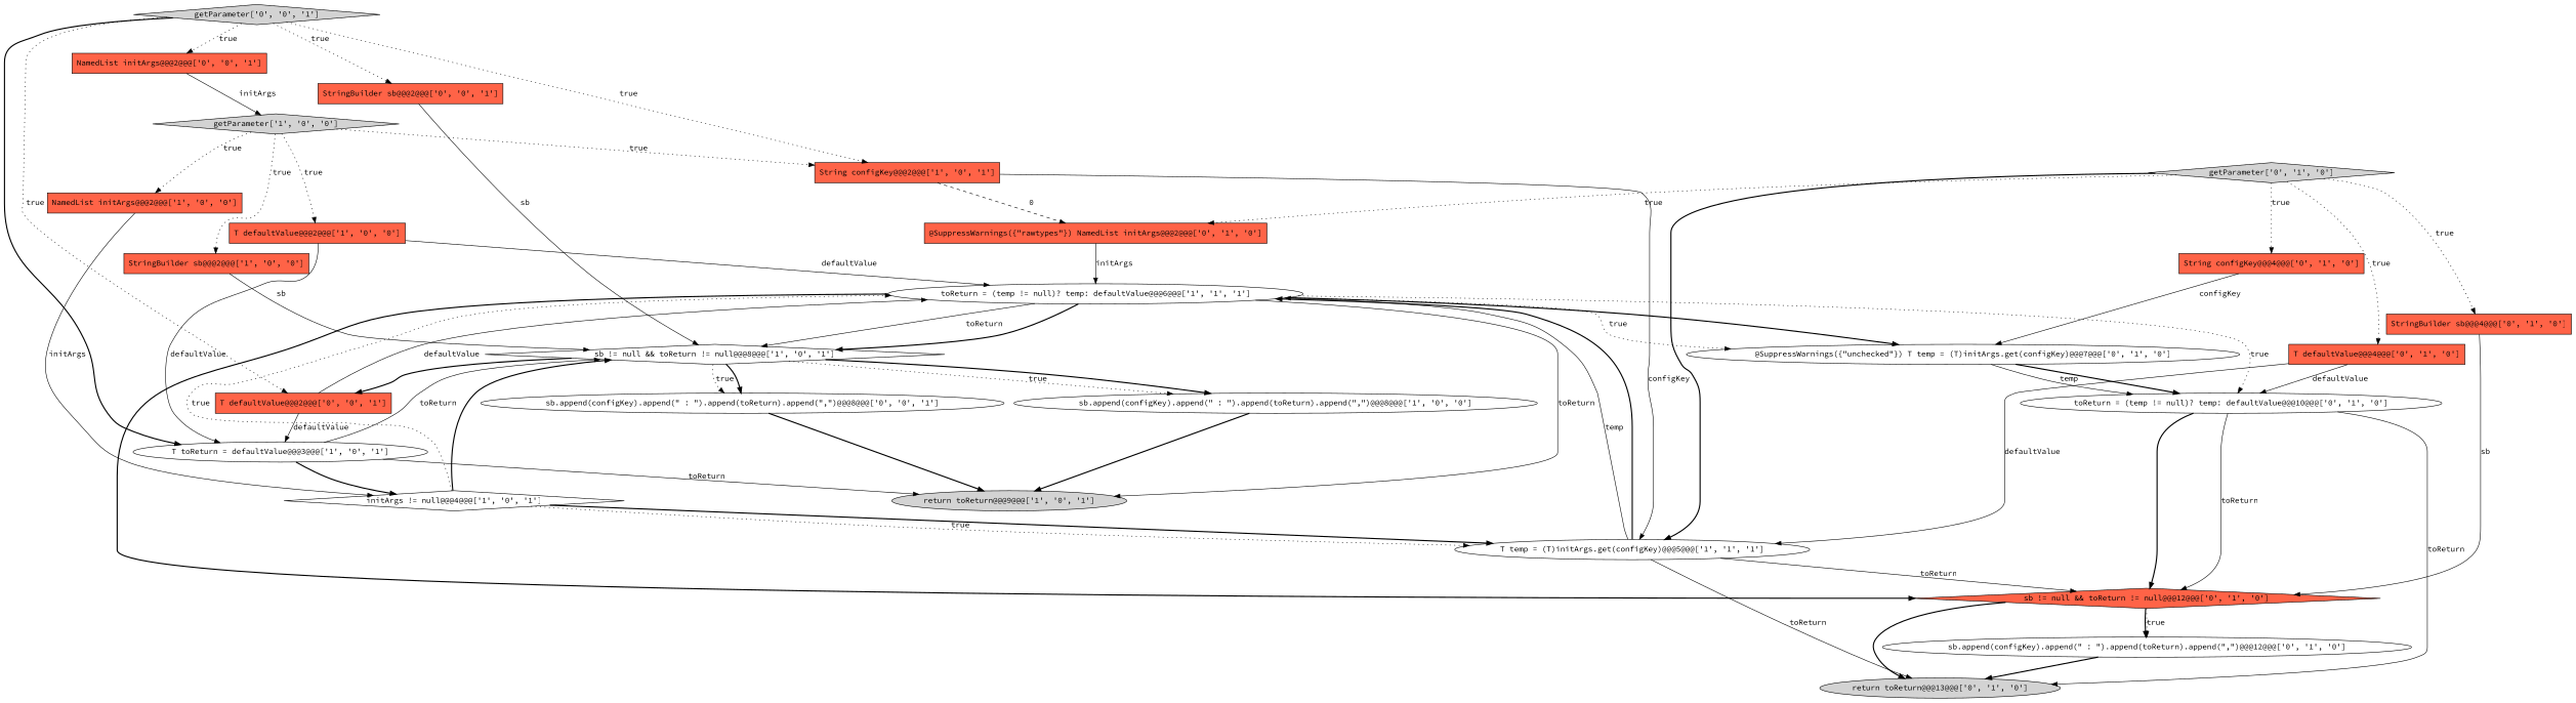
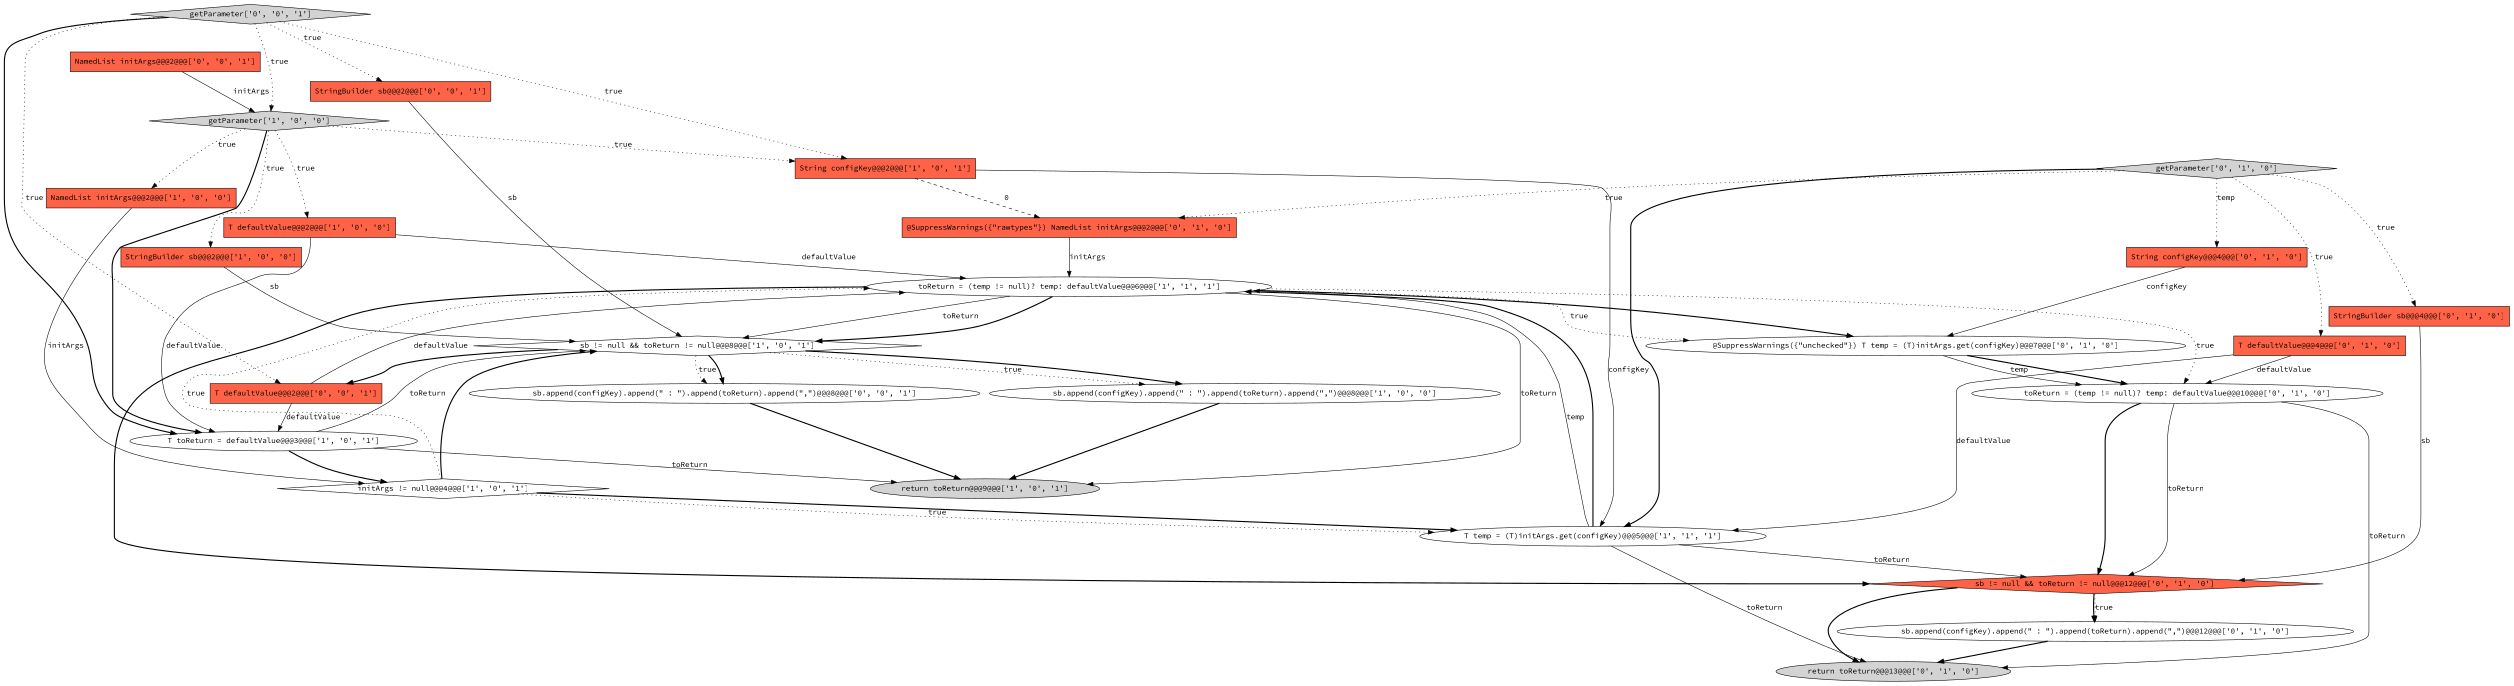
  digraph {
    fontname="Source Code Pro"
    node [fillcolor=tomato fontname="Source Code Pro" shape=box style=filled]
    edge [fontname="Source Code Pro" style=solid]
    n1 [label="String configKey@@@2@@@['1', '0', '1']"]
    n2 [label="@SuppressWarnings({\"rawtypes\"}) NamedList initArgs@@@2@@@['0', '1', '0']"]
    n3 [fillcolor=white label="T temp = (T)initArgs.get(configKey)@@@5@@@['1', '1', '1']" shape=ellipse]
    n4 [fillcolor=white label="toReturn = (temp != null)? temp: defaultValue@@@6@@@['1', '1', '1']" shape=ellipse]
    n5 [fillcolor=lightgray label="return toReturn@@@13@@@['0', '1', '0']" shape=ellipse]
    n6 [label="sb != null && toReturn != null@@@12@@@['0', '1', '0']" shape=diamond]
    n7 [fillcolor=lightgray label="getParameter['0', '0', '1']" shape=diamond]
    n8 [fillcolor=white label="T toReturn = defaultValue@@@3@@@['1', '0', '1']" shape=ellipse]
    n9 [label="NamedList initArgs@@@2@@@['0', '0', '1']"]
    n10 [label="T defaultValue@@@2@@@['0', '0', '1']"]
    n11 [label="StringBuilder sb@@@2@@@['0', '0', '1']"]
    n12 [fillcolor=lightgray label="return toReturn@@@9@@@['1', '0', '1']" shape=ellipse]
    n13 [fillcolor=white label="sb != null && toReturn != null@@@8@@@['1', '0', '1']" shape=diamond]
    n14 [fillcolor=white label="initArgs != null@@@4@@@['1', '0', '1']" shape=diamond]
    n15 [fillcolor=lightgray label="getParameter['1', '0', '0']" shape=diamond]
    n16 [label="T defaultValue@@@2@@@['1', '0', '0']"]
    n17 [label="NamedList initArgs@@@2@@@['1', '0', '0']"]
    n18 [label="StringBuilder sb@@@2@@@['1', '0', '0']"]
    n19 [fillcolor=white label="toReturn = (temp != null)? temp: defaultValue@@@10@@@['0', '1', '0']" shape=ellipse]
    n20 [fillcolor=white label="sb.append(configKey).append(\" : \").append(toReturn).append(\",\")@@@12@@@['0', '1', '0']" shape=ellipse]
    n21 [fillcolor=white label="sb.append(configKey).append(\" : \").append(toReturn).append(\",\")@@@8@@@['0', '0', '1']" shape=ellipse]
    n22 [fillcolor=white label="@SuppressWarnings({\"unchecked\"}) T temp = (T)initArgs.get(configKey)@@@7@@@['0', '1', '0']" shape=ellipse]
    n23 [fillcolor=white label="sb.append(configKey).append(\" : \").append(toReturn).append(\",\")@@@8@@@['1', '0', '0']" shape=ellipse]
    n24 [fillcolor=lightgray label="getParameter['0', '1', '0']" shape=diamond]
    n25 [label="StringBuilder sb@@@4@@@['0', '1', '0']"]
    n26 [label="String configKey@@@4@@@['0', '1', '0']"]
    n27 [label="T defaultValue@@@4@@@['0', '1', '0']"]
    n1 -> n2 [label=0 style=dashed]
    n1 -> n3 [label=configKey]
    n2 -> n4 [label=initArgs]
    n3 -> n4 [label=temp]
    n3 -> n4 [style=bold]
    n3 -> n5 [label=toReturn]
    n3 -> n6 [label=toReturn]
    n4 -> n6 [style=bold]
    n4 -> n12 [label=toReturn]
    n4 -> n13 [label=toReturn]
    n4 -> n13 [style=bold]
    n4 -> n19 [label=true style=dotted]
    n4 -> n22 [label=true style=dotted]
    n4 -> n22 [style=bold]
    n6 -> n5 [style=bold]
    n6 -> n20 [style=bold]
    n6 -> n20 [label=true style=dotted]
    n7 -> n1 [label=true style=dotted]
    n7 -> n8 [style=bold]
-   n7 -> n9 [label=true style=dotted]
+   n7 -> n15 [label=true style=dotted]
    n7 -> n10 [label=true style=dotted]
    n7 -> n11 [label=true style=dotted]
    n8 -> n12 [label=toReturn]
    n8 -> n13 [label=toReturn]
    n8 -> n14 [style=bold]
    n9 -> n15 [label=initArgs]
    n10 -> n4 [label=defaultValue]
    n10 -> n8 [label=defaultValue]
    n11 -> n13 [label=sb]
    n13 -> n10 [style=bold]
    n13 -> n21 [label=true style=dotted]
    n13 -> n21 [style=bold]
    n13 -> n23 [label=true style=dotted]
    n13 -> n23 [style=bold]
    n14 -> n3 [style=bold]
    n14 -> n3 [label=true style=dotted]
    n14 -> n4 [label=true style=dotted]
    n14 -> n13 [style=bold]
    n15 -> n1 [label=true style=dotted]
+   n15 -> n8 [style=bold]
    n15 -> n16 [label=true style=dotted]
    n15 -> n17 [label=true style=dotted]
    n15 -> n18 [label=true style=dotted]
    n16 -> n4 [label=defaultValue]
    n16 -> n8 [label=defaultValue]
    n17 -> n14 [label=initArgs]
    n18 -> n13 [label=sb]
    n19 -> n5 [label=toReturn]
    n19 -> n6 [label=toReturn]
    n19 -> n6 [style=bold]
    n20 -> n5 [style=bold]
    n21 -> n12 [style=bold]
    n22 -> n19 [style=bold]
    n22 -> n19 [label=temp]
    n23 -> n12 [style=bold]
    n24 -> n2 [label=true style=dotted]
    n24 -> n3 [style=bold]
    n24 -> n25 [label=true style=dotted]
-   n24 -> n26 [label=true style=dotted]
+   n24 -> n26 [label=temp style=dotted]
    n24 -> n27 [label=true style=dotted]
    n25 -> n6 [label=sb]
    n26 -> n22 [label=configKey]
    n27 -> n3 [label=defaultValue]
    n27 -> n19 [label=defaultValue]
  }
